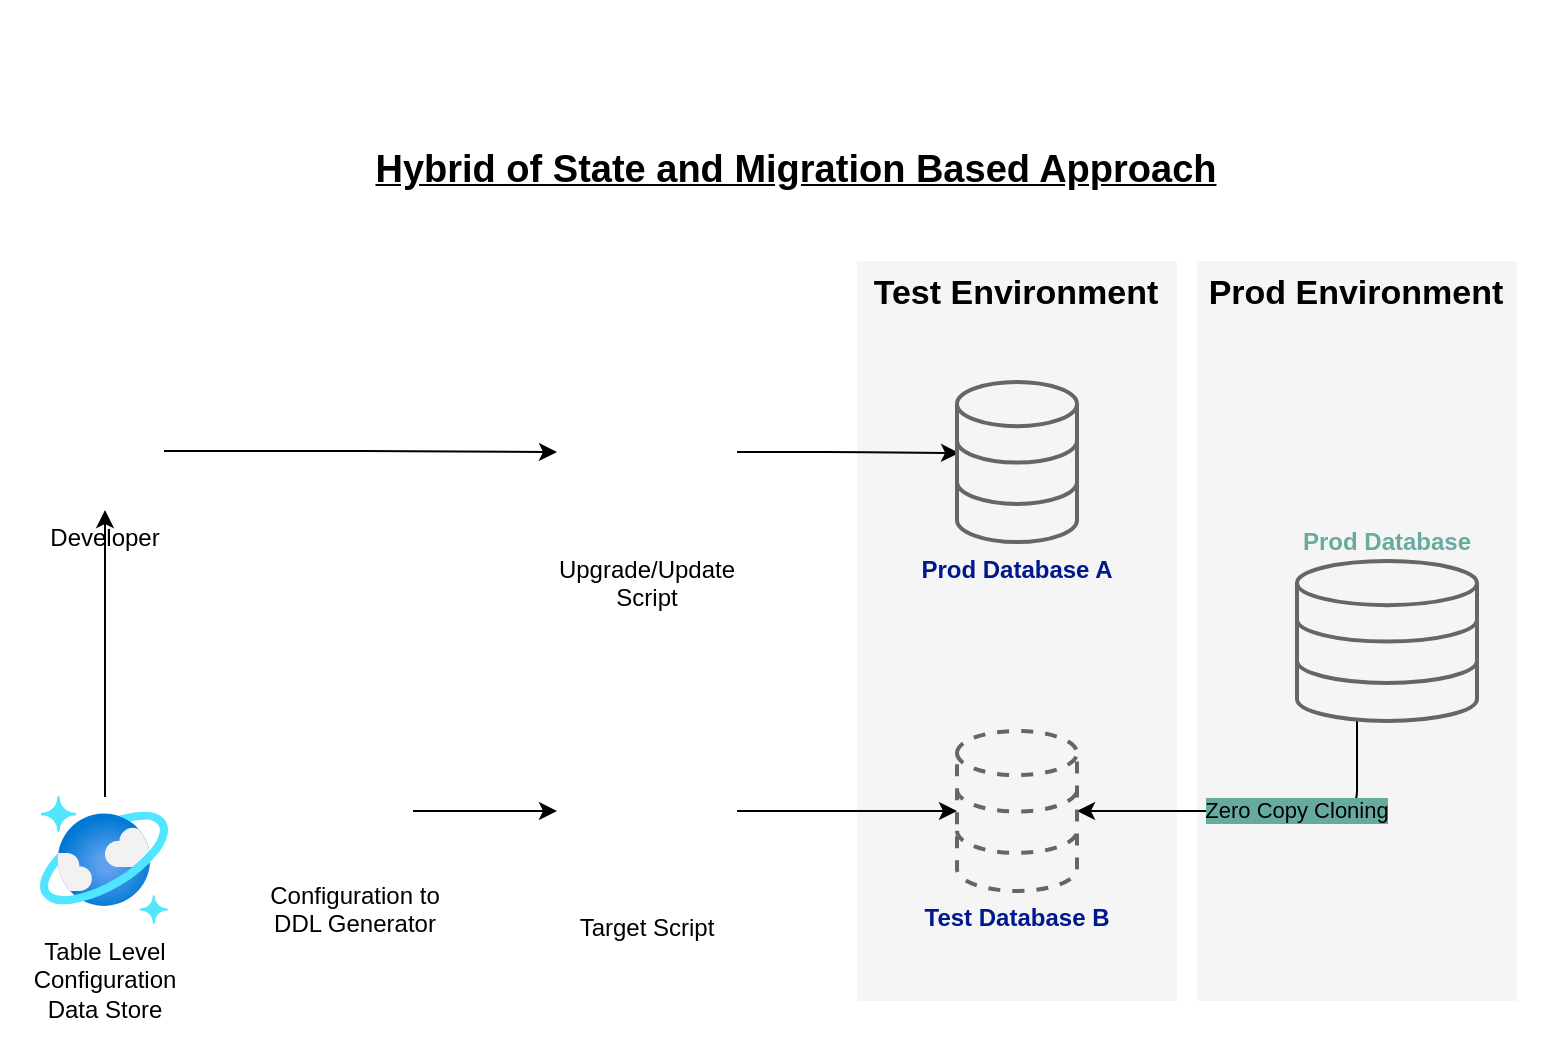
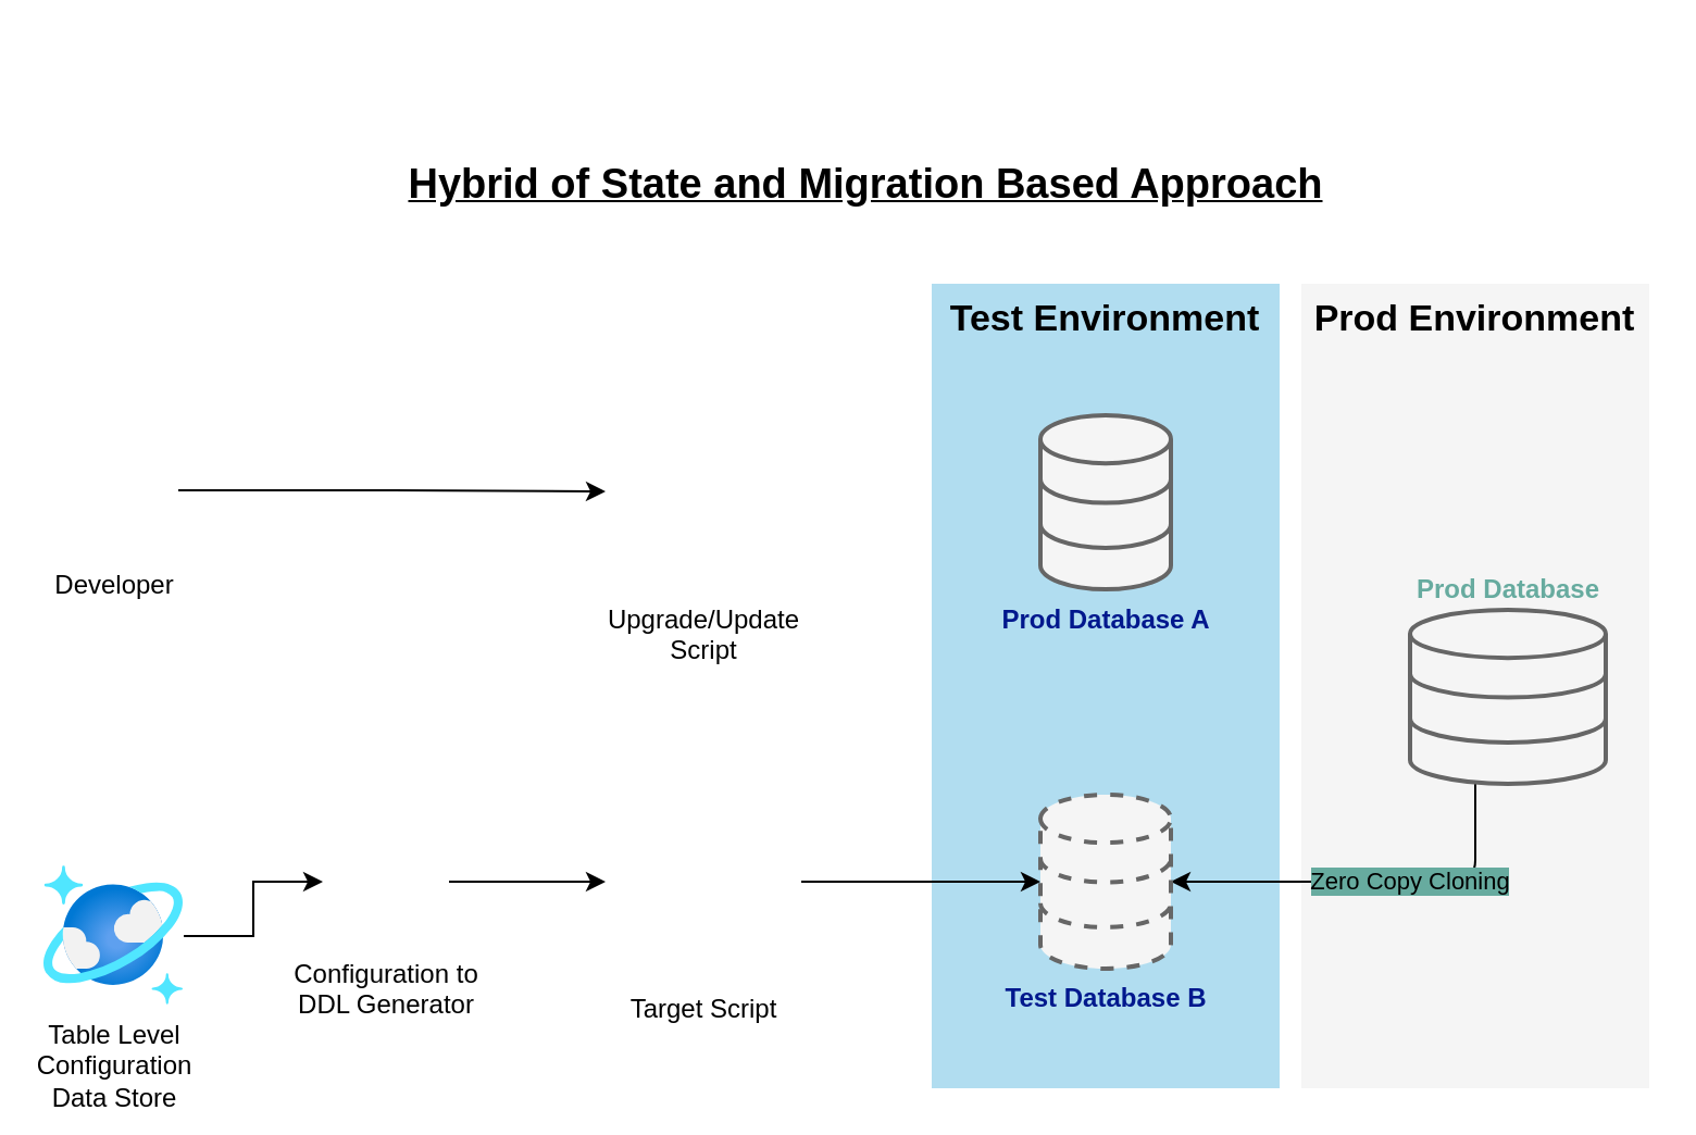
  <mxCell id="0" />
  <mxCell id="1" parent="0" />
  <mxCell id="2" value="&lt;font style=&quot;font-size: 17px&quot;&gt;&lt;b&gt;Prod Environment&lt;/b&gt;&lt;/font&gt;" style="rounded=0;whiteSpace=wrap;html=1;fillColor=#f5f5f5;strokeColor=none;verticalAlign=top;" parent="1" vertex="1"><mxGeometry x="598" y="130" width="160" height="370" as="geometry" /></mxCell>
- <mxCell id="3" value="Test Environment" style="rounded=0;whiteSpace=wrap;html=1;fillColor=#f5f5f5;strokeColor=none;verticalAlign=top;fontSize=17;fontStyle=1;" parent="1" vertex="1"><mxGeometry x="428" y="130" width="160" height="370" as="geometry" /></mxCell>
- <mxCell id="4" style="edgeStyle=orthogonalEdgeStyle;rounded=1;orthogonalLoop=1;jettySize=auto;html=1;entryX=0.017;entryY=0.444;entryDx=0;entryDy=0;entryPerimeter=0;fontSize=17;" parent="1" source="5" target="16" edge="1"><mxGeometry relative="1" as="geometry" /></mxCell>
+ <mxCell id="3" value="Test Environment" style="rounded=0;whiteSpace=wrap;html=1;fillColor=#b1ddf0;strokeColor=none;verticalAlign=top;fontSize=17;fontStyle=1" parent="1" vertex="1"><mxGeometry x="428" y="130" width="160" height="370" as="geometry" /></mxCell>
  <mxCell id="5" value="Upgrade/Update &lt;br&gt;Script" style="shape=image;html=1;verticalAlign=top;verticalLabelPosition=bottom;labelBackgroundColor=#ffffff;imageAspect=0;aspect=fixed;image=https://cdn1.iconfinder.com/data/icons/hawcons/32/699597-icon-89-document-file-sql-128.png" parent="1" vertex="1"><mxGeometry x="278" y="180.5" width="90" height="90" as="geometry" /></mxCell>
  <mxCell id="6" style="edgeStyle=orthogonalEdgeStyle;rounded=1;orthogonalLoop=1;jettySize=auto;html=1;fontSize=17;" parent="1" source="7" target="17" edge="1"><mxGeometry relative="1" as="geometry" /></mxCell>
  <mxCell id="7" value="Target Script" style="shape=image;html=1;verticalAlign=top;verticalLabelPosition=bottom;labelBackgroundColor=#ffffff;imageAspect=0;aspect=fixed;image=https://cdn1.iconfinder.com/data/icons/hawcons/32/699597-icon-89-document-file-sql-128.png" parent="1" vertex="1"><mxGeometry x="278" y="360" width="90" height="90" as="geometry" /></mxCell>
  <mxCell id="8" style="edgeStyle=orthogonalEdgeStyle;rounded=0;orthogonalLoop=1;jettySize=auto;html=1;" parent="1" source="9" target="5" edge="1"><mxGeometry relative="1" as="geometry" /></mxCell>
  <mxCell id="9" value="Developer" style="shape=image;html=1;verticalAlign=top;verticalLabelPosition=bottom;labelBackgroundColor=#ffffff;imageAspect=0;aspect=fixed;image=https://cdn3.iconfinder.com/data/icons/faticons/32/user-01-128.png" parent="1" vertex="1"><mxGeometry x="22.5" y="195.5" width="59" height="59" as="geometry" /></mxCell>
- <mxCell id="10" style="edgeStyle=orthogonalEdgeStyle;rounded=0;orthogonalLoop=1;jettySize=auto;html=1;" parent="1" source="11" target="9" edge="1"><mxGeometry relative="1" as="geometry" /></mxCell>
+ <mxCell id="10" style="edgeStyle=orthogonalEdgeStyle;rounded=0;orthogonalLoop=1;jettySize=auto;html=1;" parent="1" source="11" target="15" edge="1"><mxGeometry relative="1" as="geometry" /></mxCell>
  <mxCell id="11" value="Table Level &lt;br&gt;Configuration&lt;br&gt;Data Store" style="aspect=fixed;html=1;points=[];align=center;image;fontSize=12;image=img/lib/azure2/databases/Azure_Cosmos_DB.svg;" parent="1" vertex="1"><mxGeometry x="20" y="398" width="64" height="64" as="geometry" /></mxCell>
  <mxCell id="12" value="Zero Copy Cloning" style="edgeStyle=orthogonalEdgeStyle;rounded=1;orthogonalLoop=1;jettySize=auto;html=1;labelBackgroundColor=#67AB9F;" parent="1" source="13" target="17" edge="1"><mxGeometry x="-0.513" y="-30" relative="1" as="geometry"><Array as="points"><mxPoint x="678" y="405" /></Array><mxPoint x="-30" y="30" as="offset" /></mxGeometry></mxCell>
  <mxCell id="13" value="Prod Database" style="html=1;verticalLabelPosition=top;align=center;labelBackgroundColor=none;verticalAlign=bottom;strokeWidth=2;strokeColor=#666666;shadow=0;dashed=0;shape=mxgraph.ios7.icons.data;fillColor=#f5f5f5;labelPosition=center;fontColor=#67AB9F;fontStyle=1" parent="1" vertex="1"><mxGeometry x="648" y="280" width="90" height="80" as="geometry" /></mxCell>
  <mxCell id="14" style="edgeStyle=orthogonalEdgeStyle;rounded=0;orthogonalLoop=1;jettySize=auto;html=1;" parent="1" source="15" target="7" edge="1"><mxGeometry relative="1" as="geometry" /></mxCell>
  <mxCell id="15" value="Configuration to &lt;br&gt;DDL Generator" style="shape=image;html=1;verticalAlign=top;verticalLabelPosition=bottom;labelBackgroundColor=#ffffff;imageAspect=0;aspect=fixed;image=https://cdn4.iconfinder.com/data/icons/imod/128/Harware/iEngrenages.png" parent="1" vertex="1"><mxGeometry x="148" y="376" width="58" height="58" as="geometry" /></mxCell>
  <mxCell id="16" value="Prod Database A" style="html=1;verticalLabelPosition=bottom;align=center;labelBackgroundColor=none;verticalAlign=top;strokeWidth=2;strokeColor=#666666;shadow=0;shape=mxgraph.ios7.icons.data;fillColor=#f5f5f5;fontColor=#00188D;fontStyle=1" parent="1" vertex="1"><mxGeometry x="478" y="190.5" width="60" height="80" as="geometry" /></mxCell>
  <mxCell id="17" value="Test Database B" style="html=1;verticalLabelPosition=bottom;align=center;labelBackgroundColor=none;verticalAlign=top;strokeWidth=2;strokeColor=#666666;shadow=0;dashed=1;shape=mxgraph.ios7.icons.data;fillColor=#f5f5f5;fontColor=#00188D;fontStyle=1" parent="1" vertex="1"><mxGeometry x="478" y="365" width="60" height="80" as="geometry" /></mxCell>
  <mxCell id="18" value="&lt;b&gt;&lt;font style=&quot;font-size: 19px&quot;&gt;&lt;u&gt;Hybrid of State and Migration Based Approach&lt;/u&gt;&lt;/font&gt;&lt;/b&gt;" style="text;html=1;strokeColor=none;fillColor=none;align=center;verticalAlign=middle;whiteSpace=wrap;rounded=0;" vertex="1" parent="1"><mxGeometry x="108" y="20" width="580" height="130" as="geometry" /></mxCell>
